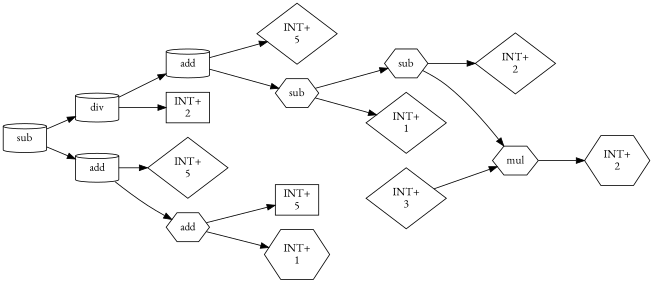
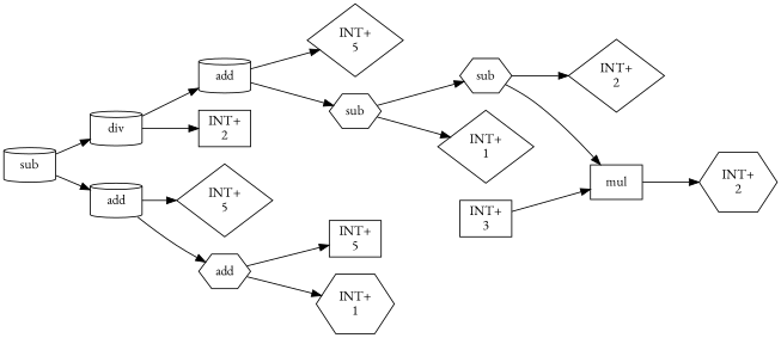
  digraph {
    fontname="EB Garamond"
    rankdir=LR
    node [fontname="EB Garamond" shape=diamond]
    edge [fontname="EB Garamond"]
    n1 [label=sub shape=cylinder]
    n2 [label=div shape=cylinder]
    n3 [label=add shape=cylinder]
    n4 [label=add shape=cylinder]
    n5 [label="INT+\n2" shape=box]
    n6 [label="INT+\n5"]
    n7 [label=add shape=hexagon]
    n8 [label="INT+\n5"]
    n9 [label=sub shape=hexagon]
    n10 [label=sub shape=hexagon]
    n11 [label="INT+\n1"]
-   n12 [label=mul shape=hexagon]
+   n12 [label=mul shape=box]
    n13 [label="INT+\n2"]
    n14 [label="INT+\n2" shape=hexagon]
-   n15 [label="INT+\n3"]
+   n15 [label="INT+\n3" shape=box]
    n16 [label="INT+\n5" shape=box]
    n17 [label="INT+\n1" shape=hexagon]
    n1 -> n2
    n1 -> n3
    n2 -> n4
    n2 -> n5
    n3 -> n6
    n3 -> n7
    n4 -> n8
    n4 -> n9
    n7 -> n16
    n7 -> n17
    n9 -> n10
    n9 -> n11
    n10 -> n12
    n10 -> n13
    n12 -> n14
    n15 -> n12
  }
